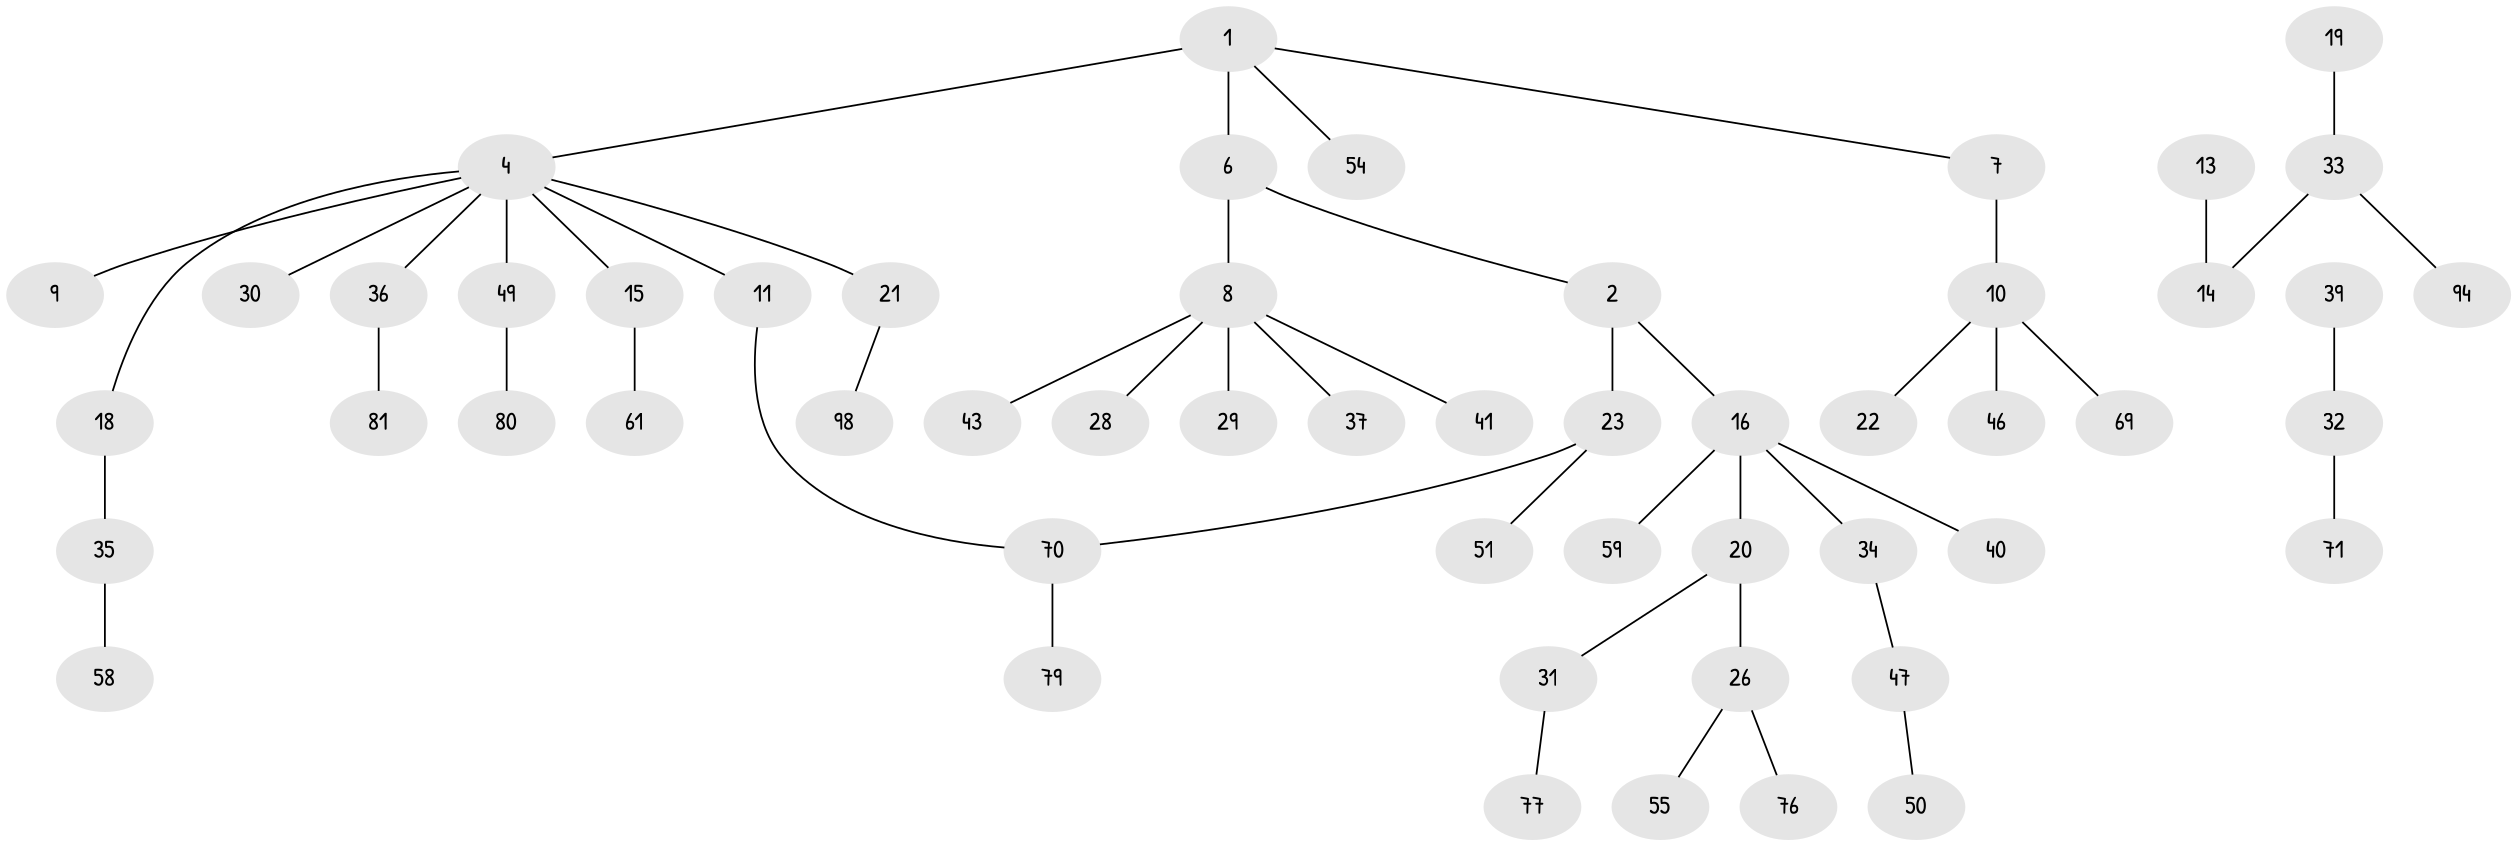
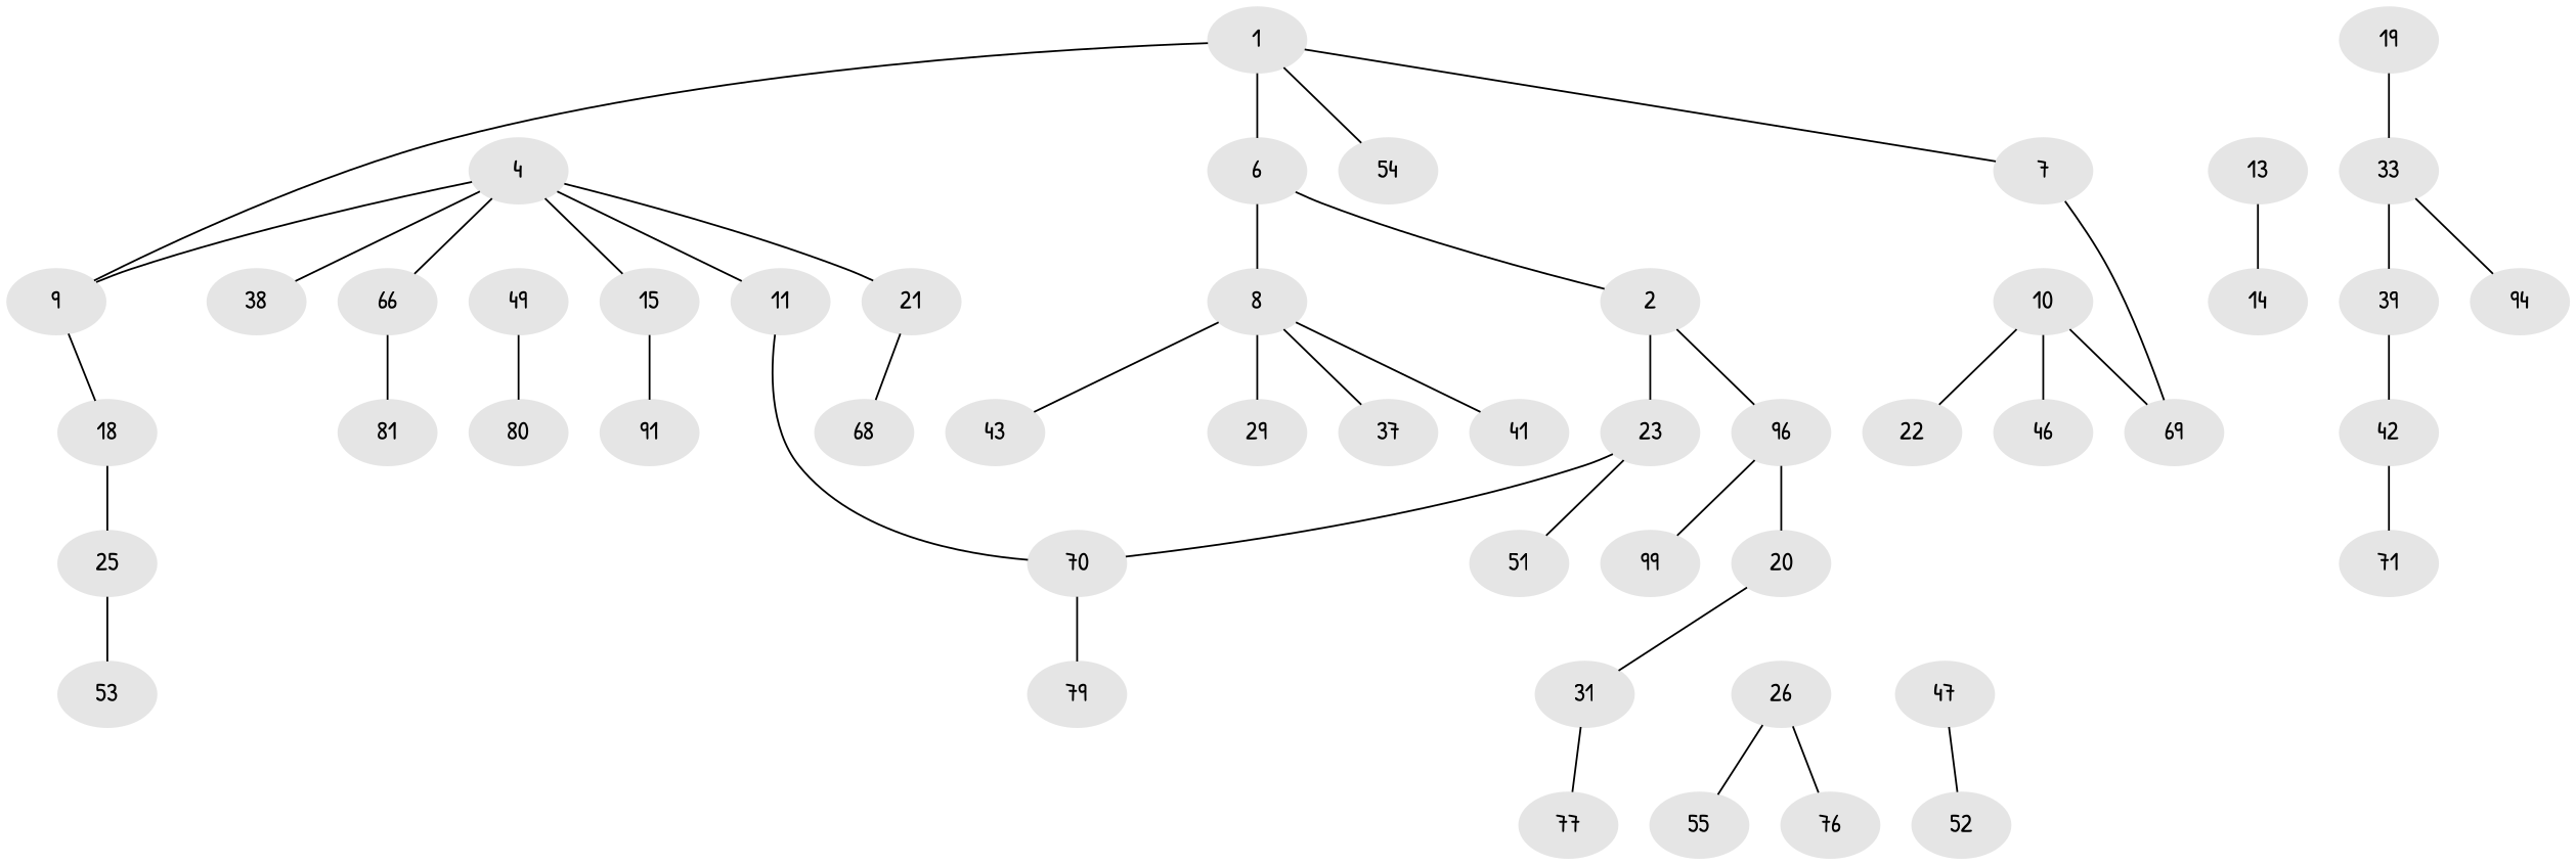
  graph {
    fontname="Patrick Hand"
    node [color=gray90 fontname="Patrick Hand" style=filled]
    edge [fontname="Patrick Hand"]
    1 [super="+3"]
    4 [super="+5"]
    6 [super="+72"]
    7
    54
    2 [super="+30"]
-   16 [super="+17"]
+   16 [super="+17" label=96]
    23 [super="+32"]
    9
    11 [super="+83"]
    15 [super="+82"]
    18
    21 [super="+44"]
-   36 [super="+62"]
-   38 [label=30]
+   36 [super="+62" label=66]
+   38
    49 [super="+67"]
    8 [super="+12"]
    10 [super="+35"]
    20
-   34 [super="+45"]
-   40
-   59
+   59 [label=99]
    51
    70
-   61 [super="+74"]
-   25 [super="+27" label=35]
-   68 [label=98]
+   61 [super="+74" label=91]
+   25 [super="+27"]
+   68
    81
    80
-   28
    29
    37 [super="+66"]
    41 [super="+56"]
    43
    22
    46 [super="+73"]
    69
    33 [super="+52"]
    19
    13 [super="+63"]
    14 [super="+24"]
-   53 [label=58]
+   53
    26 [super="+65"]
    31 [super="+60"]
    47
    39
    n47 [label=94]
    55 [super="+58"]
    76
    77
    79
-   42 [super="+48" label=32]
-   50 [super="+75"]
+   42 [super="+48"]
+   50 [super="+75" label=52]
    71
-   1 -- 4
+   1 -- 9
    1 -- 6
    1 -- 7
    1 -- 54
    4 -- 9
    4 -- 11
    4 -- 15
-   4 -- 18
+   9 -- 18
    4 -- 21
    4 -- 36
    4 -- 38
-   4 -- 49
    6 -- 2
    6 -- 8
-   7 -- 10
+   7 -- 69
    2 -- 16
    2 -- 23
    16 -- 20
-   16 -- 34
-   16 -- 40
    16 -- 59
    23 -- 51
    23 -- 70
    11 -- 70
    15 -- 61
    18 -- 25
    21 -- 68
    36 -- 81
    49 -- 80
-   8 -- 28
    8 -- 29
    8 -- 37
    8 -- 41
    8 -- 43
    10 -- 22
    10 -- 46
    10 -- 69
-   20 -- 26
    20 -- 31
-   34 -- 47
    70 -- 79
    25 -- 53
-   33 -- 14
+   33 -- 39
    33 -- n47
    19 -- 33
    13 -- 14
    26 -- 55
    26 -- 76
    31 -- 77
    47 -- 50
    39 -- 42
    42 -- 71
  }
